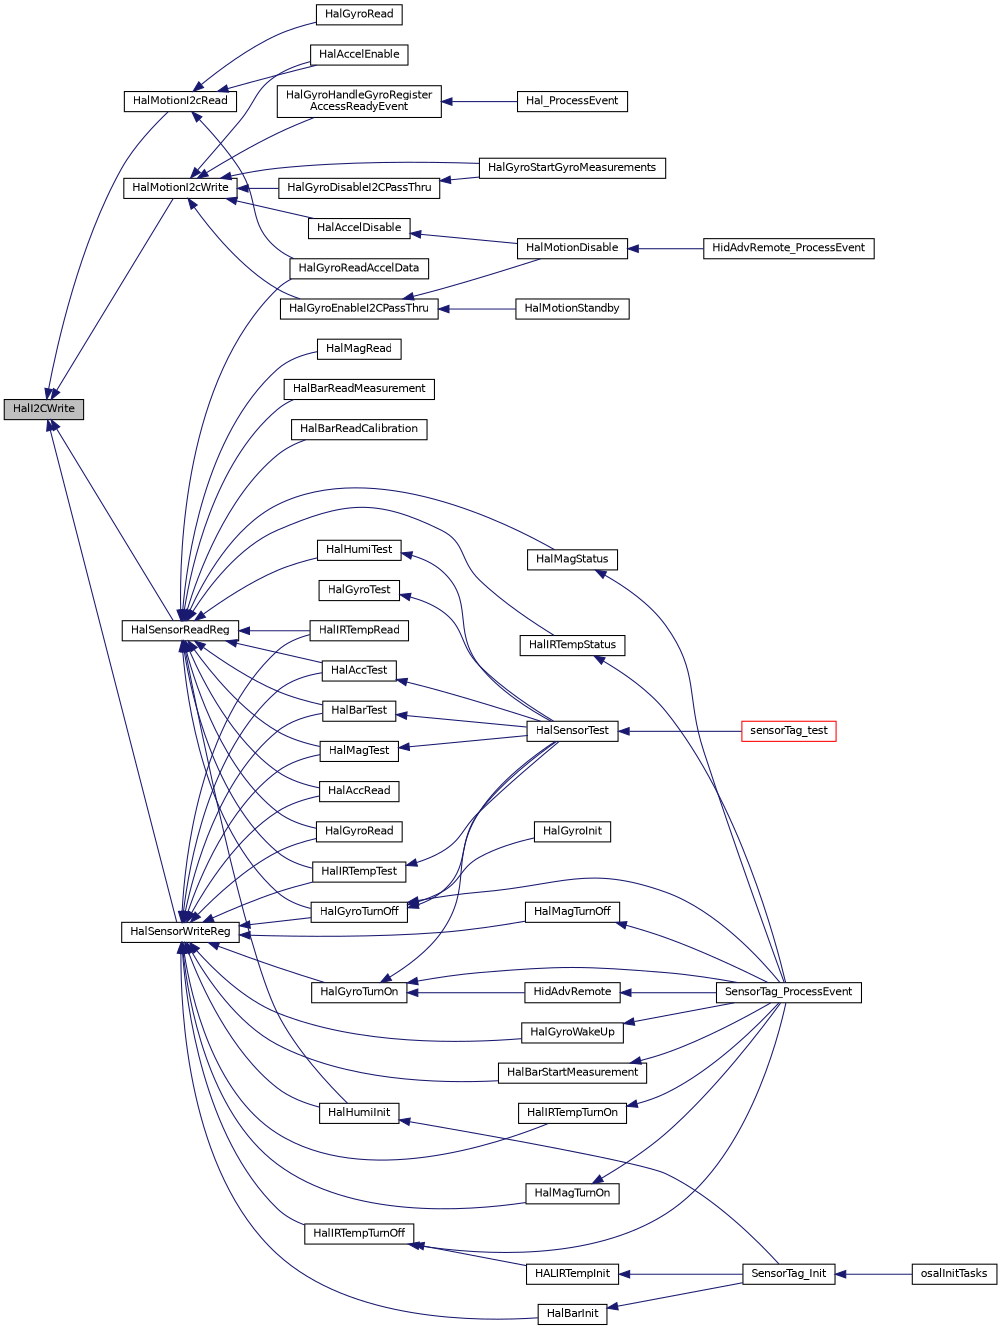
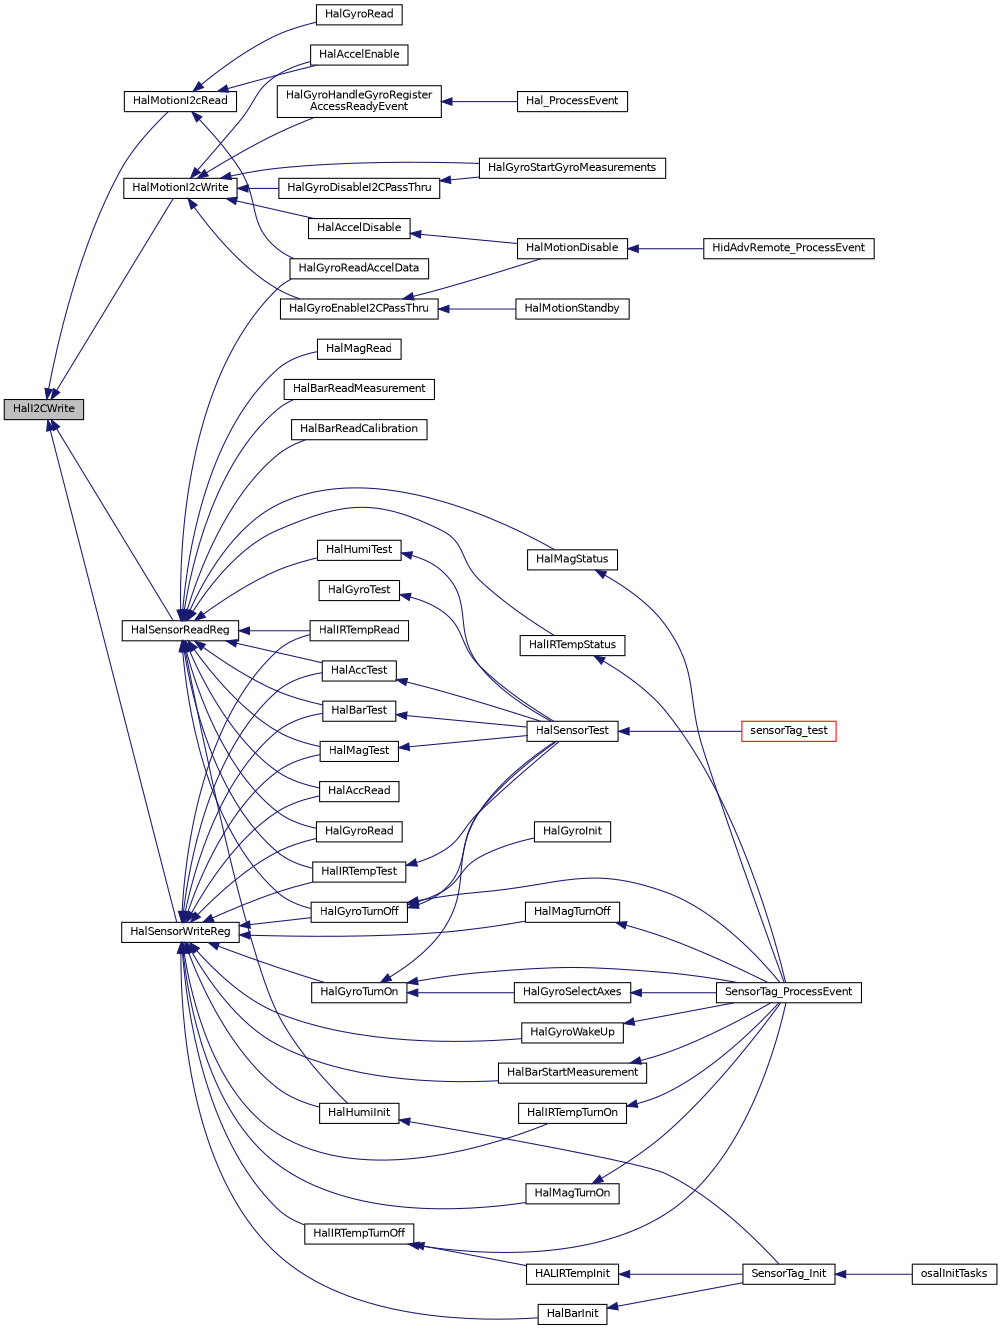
  digraph {
    rankdir=LR
    node [color=black fillcolor=white fontname=Helvetica fontsize=10 shape=record style=filled]
    edge [color=midnightblue dir=back fontname=Helvetica fontsize=10 labelfontname=Helvetica labelfontsize=10 style=solid]
    n1 [fillcolor=grey75 fontcolor=black height=0.2 label=HalI2CWrite width=0.4]
    n2 [height=0.2 label=HalMotionI2cRead width=0.4]
    n3 [height=0.2 label=HalMotionI2cWrite width=0.4]
    n4 [height=0.2 label=HalSensorReadReg width=0.4]
    n5 [height=0.2 label=HalSensorWriteReg width=0.4]
    n6 [height=0.2 label=HalAccelEnable width=0.4]
    n7 [height=0.2 label=HalGyroRead width=0.4]
    n8 [height=0.2 label=HalGyroReadAccelData width=0.4]
    n9 [height=0.2 label=HalAccelDisable width=0.4]
    n10 [height=0.2 label="HalGyroHandleGyroRegister\lAccessReadyEvent" width=0.4]
    n11 [height=0.2 label=HalGyroEnableI2CPassThru width=0.4]
    n12 [height=0.2 label=HalGyroDisableI2CPassThru width=0.4]
    n13 [height=0.2 label=HalGyroStartGyroMeasurements width=0.4]
    n14 [height=0.2 label=HalGyroTurnOff width=0.4]
    n15 [height=0.2 label=HalGyroRead width=0.4]
    n16 [height=0.2 label=HalAccRead width=0.4]
    n17 [height=0.2 label=HalAccTest width=0.4]
    n18 [height=0.2 label=HalBarReadMeasurement width=0.4]
    n19 [height=0.2 label=HalBarReadCalibration width=0.4]
    n20 [height=0.2 label=HalBarTest width=0.4]
    n21 [height=0.2 label=HalHumiInit width=0.4]
    n22 [height=0.2 label=HalHumiTest width=0.4]
    n23 [height=0.2 label=HalIRTempRead width=0.4]
    n24 [height=0.2 label=HalIRTempStatus width=0.4]
    n25 [height=0.2 label=HalIRTempTest width=0.4]
    n26 [height=0.2 label=HalMagStatus width=0.4]
    n27 [height=0.2 label=HalMagRead width=0.4]
    n28 [height=0.2 label=HalMagTest width=0.4]
    n29 [height=0.2 label=HalGyroTurnOn width=0.4]
    n30 [height=0.2 label=HalGyroWakeUp width=0.4]
    n31 [height=0.2 label=HalBarInit width=0.4]
    n32 [height=0.2 label=HalBarStartMeasurement width=0.4]
    n33 [height=0.2 label=HalIRTempTurnOn width=0.4]
    n34 [height=0.2 label=HalIRTempTurnOff width=0.4]
    n35 [height=0.2 label=HalMagTurnOn width=0.4]
    n36 [height=0.2 label=HalMagTurnOff width=0.4]
    n37 [height=0.2 label=HalMotionDisable width=0.4]
    n38 [height=0.2 label=Hal_ProcessEvent width=0.4]
    n39 [height=0.2 label=HalMotionStandby width=0.4]
    n40 [height=0.2 label=HidAdvRemote_ProcessEvent width=0.4]
    n41 [height=0.2 label=HalGyroInit width=0.4]
    n42 [height=0.2 label=HalSensorTest width=0.4]
    n43 [height=0.2 label=SensorTag_ProcessEvent width=0.4]
    n44 [height=0.2 label=HalGyroTest width=0.4]
    n45 [height=0.2 label=SensorTag_Init width=0.4]
    n46 [color=red height=0.2 label=sensorTag_test width=0.4]
    n47 [height=0.2 label=osalInitTasks width=0.4]
-   n48 [height=0.2 label=HidAdvRemote width=0.4]
+   n48 [height=0.2 label=HalGyroSelectAxes width=0.4]
    n49 [height=0.2 label=HALIRTempInit width=0.4]
    n1 -> n2
    n1 -> n3
    n1 -> n4
    n1 -> n5
    n2 -> n6
    n2 -> n7
    n2 -> n8
    n3 -> n6
    n3 -> n9
    n3 -> n10
    n3 -> n11
    n3 -> n12
    n3 -> n13
    n4 -> n8
    n4 -> n14
    n4 -> n15
    n4 -> n16
    n4 -> n17
    n4 -> n18
    n4 -> n19
    n4 -> n20
    n4 -> n21
    n4 -> n22
    n4 -> n23
    n4 -> n24
    n4 -> n25
    n4 -> n26
    n4 -> n27
    n4 -> n28
    n5 -> n14
    n5 -> n15
    n5 -> n16
    n5 -> n17
    n5 -> n20
    n5 -> n21
    n5 -> n23
    n5 -> n25
    n5 -> n28
    n5 -> n29
    n5 -> n30
    n5 -> n31
    n5 -> n32
    n5 -> n33
    n5 -> n34
    n5 -> n35
    n5 -> n36
    n9 -> n37
    n10 -> n38
    n11 -> n37
    n11 -> n39
    n12 -> n13
    n14 -> n41
    n14 -> n42
    n14 -> n43
    n17 -> n42
    n20 -> n42
    n21 -> n45
    n22 -> n42
    n24 -> n43
    n25 -> n42
    n26 -> n43
    n28 -> n42
    n29 -> n42
    n29 -> n43
    n29 -> n48
    n30 -> n43
    n31 -> n45
    n32 -> n43
    n33 -> n43
    n34 -> n43
    n34 -> n49
    n35 -> n43
    n36 -> n43
    n37 -> n40
    n42 -> n46
    n44 -> n42
    n45 -> n47
    n48 -> n43
    n49 -> n45
  }
